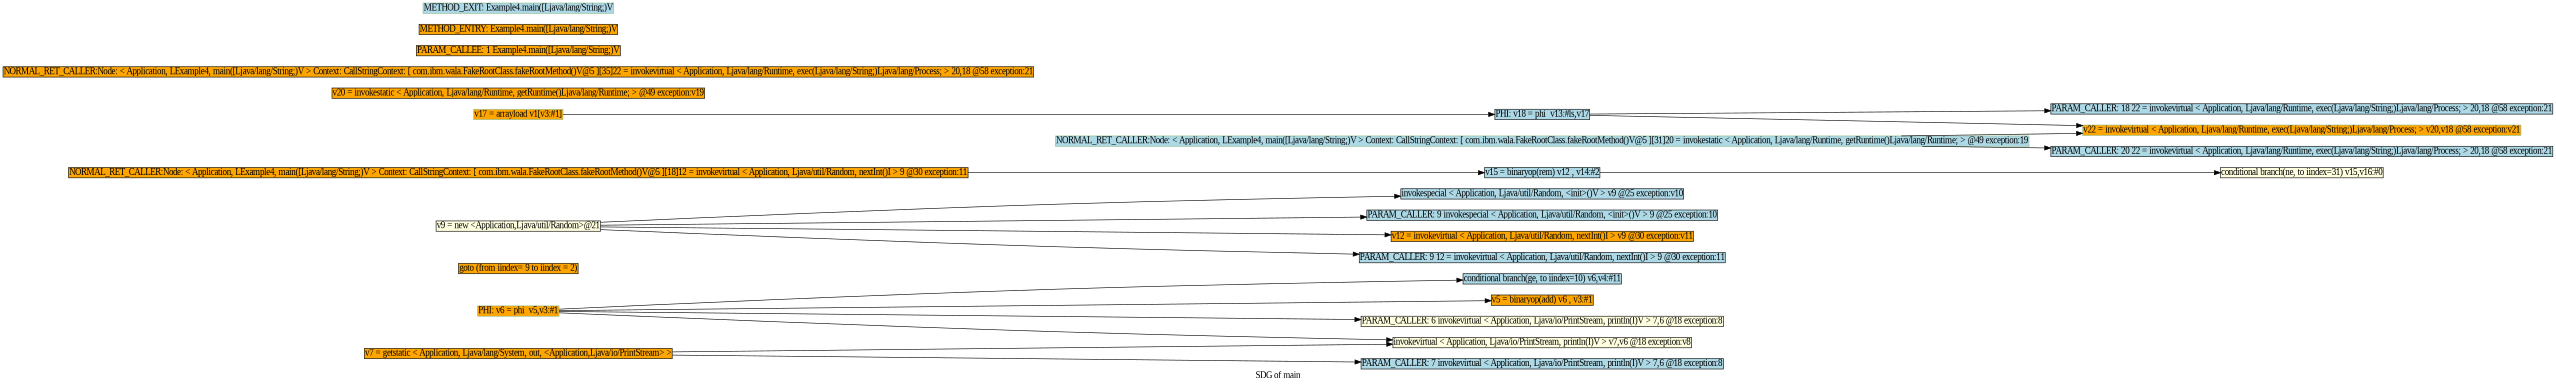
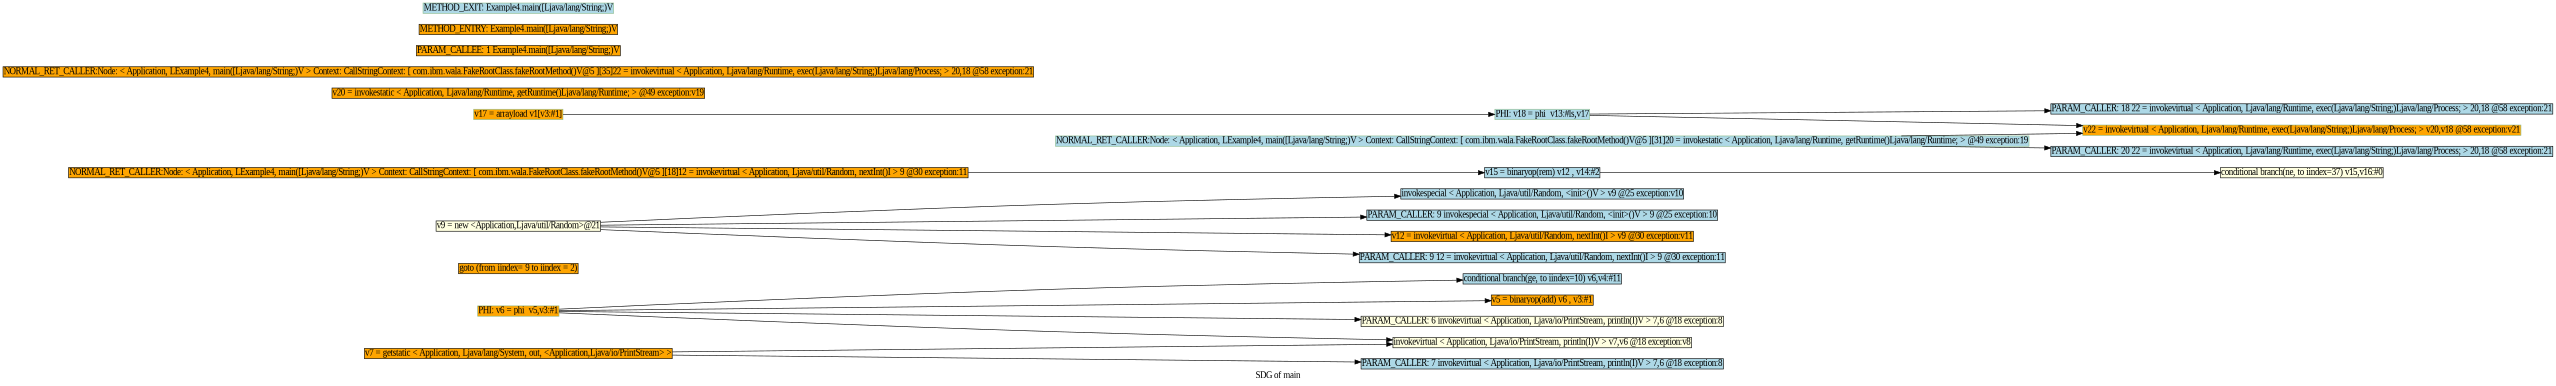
  digraph {
    fontname="Liberation Serif"
    label="SDG of main"
    rankdir=LR
    node [color=black fillcolor=orange fontname="Liberation Serif" margin=0.02 shape=box style=filled]
    edge [color=black fontname="Liberation Serif" style=solid]
    n1 [fillcolor=lightblue height=0 label="conditional branch(ge, to iindex=10) v6,v4:#11" width=0]
    n2 [height=0 label="v5 = binaryop(add) v6 , v3:#1" width=0]
    n3 [color=darkseagreen height=0 label="PHI: v6 = phi  v5,v3:#1" width=0]
    n4 [fillcolor=lightyellow height=0 label="invokevirtual < Application, Ljava/io/PrintStream, println(I)V > v7,v6 @18 exception:v8" width=0]
    n5 [fillcolor=lightyellow height=0 label="PARAM_CALLER: 6 invokevirtual < Application, Ljava/io/PrintStream, println(I)V > 7,6 @18 exception:8" width=0]
    n6 [height=0 label="goto (from iindex= 9 to iindex = 2)" width=0]
    n7 [height=0 label="v7 = getstatic < Application, Ljava/lang/System, out, <Application,Ljava/io/PrintStream> >" width=0]
    n8 [fillcolor=lightblue height=0 label="PARAM_CALLER: 7 invokevirtual < Application, Ljava/io/PrintStream, println(I)V > 7,6 @18 exception:8" width=0]
    n9 [fillcolor=lightyellow height=0 label="v9 = new <Application,Ljava/util/Random>@21" width=0]
    n10 [fillcolor=lightblue height=0 label="invokespecial < Application, Ljava/util/Random, <init>()V > v9 @25 exception:v10" width=0]
    n11 [fillcolor=lightblue height=0 label="PARAM_CALLER: 9 invokespecial < Application, Ljava/util/Random, <init>()V > 9 @25 exception:10" width=0]
    n12 [height=0 label="v12 = invokevirtual < Application, Ljava/util/Random, nextInt()I > v9 @30 exception:v11" width=0]
    n13 [fillcolor=lightblue height=0 label="PARAM_CALLER: 9 12 = invokevirtual < Application, Ljava/util/Random, nextInt()I > 9 @30 exception:11" width=0]
    n14 [height=0 label="NORMAL_RET_CALLER:Node: < Application, LExample4, main([Ljava/lang/String;)V > Context: CallStringContext: [ com.ibm.wala.FakeRootClass.fakeRootMethod()V@5 ][18]12 = invokevirtual < Application, Ljava/util/Random, nextInt()I > 9 @30 exception:11" width=0]
    n15 [fillcolor=lightblue height=0 label="v15 = binaryop(rem) v12 , v14:#2" width=0]
-   n16 [fillcolor=lightyellow height=0 label="conditional branch(ne, to iindex=31) v15,v16:#0" width=0]
+   n16 [fillcolor=lightyellow height=0 label="conditional branch(ne, to iindex=37) v15,v16:#0" width=0]
    n17 [color=darkseagreen height=0 label="v17 = arrayload v1[v3:#1]" width=0]
-   n18 [fillcolor=lightblue height=0 label="PHI: v18 = phi  v13:#ls,v17" width=0]
+   n18 [color=darkseagreen fillcolor=lightblue height=0 label="PHI: v18 = phi  v13:#ls,v17" width=0]
    n19 [color=darkseagreen height=0 label="v22 = invokevirtual < Application, Ljava/lang/Runtime, exec(Ljava/lang/String;)Ljava/lang/Process; > v20,v18 @58 exception:v21" width=0]
    n20 [fillcolor=lightblue height=0 label="PARAM_CALLER: 18 22 = invokevirtual < Application, Ljava/lang/Runtime, exec(Ljava/lang/String;)Ljava/lang/Process; > 20,18 @58 exception:21" width=0]
    n21 [height=0 label="v20 = invokestatic < Application, Ljava/lang/Runtime, getRuntime()Ljava/lang/Runtime; > @49 exception:v19" width=0]
    n22 [color=darkseagreen fillcolor=lightblue height=0 label="NORMAL_RET_CALLER:Node: < Application, LExample4, main([Ljava/lang/String;)V > Context: CallStringContext: [ com.ibm.wala.FakeRootClass.fakeRootMethod()V@5 ][31]20 = invokestatic < Application, Ljava/lang/Runtime, getRuntime()Ljava/lang/Runtime; > @49 exception:19" width=0]
    n23 [fillcolor=lightblue height=0 label="PARAM_CALLER: 20 22 = invokevirtual < Application, Ljava/lang/Runtime, exec(Ljava/lang/String;)Ljava/lang/Process; > 20,18 @58 exception:21" width=0]
    n24 [height=0 label="NORMAL_RET_CALLER:Node: < Application, LExample4, main([Ljava/lang/String;)V > Context: CallStringContext: [ com.ibm.wala.FakeRootClass.fakeRootMethod()V@5 ][35]22 = invokevirtual < Application, Ljava/lang/Runtime, exec(Ljava/lang/String;)Ljava/lang/Process; > 20,18 @58 exception:21" width=0]
    n25 [height=0 label="PARAM_CALLEE: 1 Example4.main([Ljava/lang/String;)V" width=0]
    n26 [height=0 label="METHOD_ENTRY: Example4.main([Ljava/lang/String;)V" width=0]
    n27 [color=darkseagreen fillcolor=lightblue height=0 label="METHOD_EXIT: Example4.main([Ljava/lang/String;)V" width=0]
    n3 -> n1
    n3 -> n2
    n3 -> n4
    n3 -> n5
    n7 -> n4
    n7 -> n8
    n9 -> n10
    n9 -> n11
    n9 -> n12
    n9 -> n13
    n14 -> n15
    n15 -> n16
    n17 -> n18
    n18 -> n19
    n18 -> n20
    n22 -> n19
    n22 -> n23
  }
